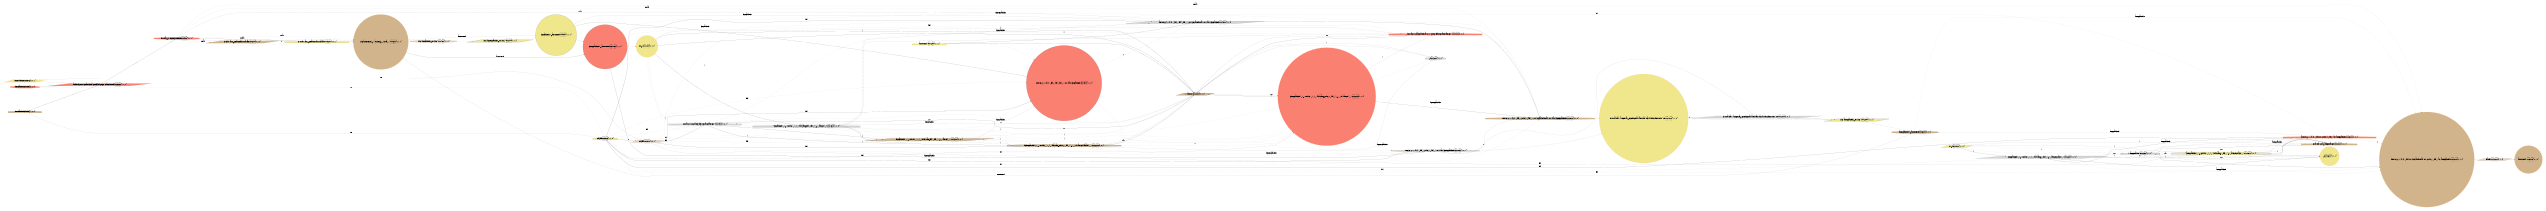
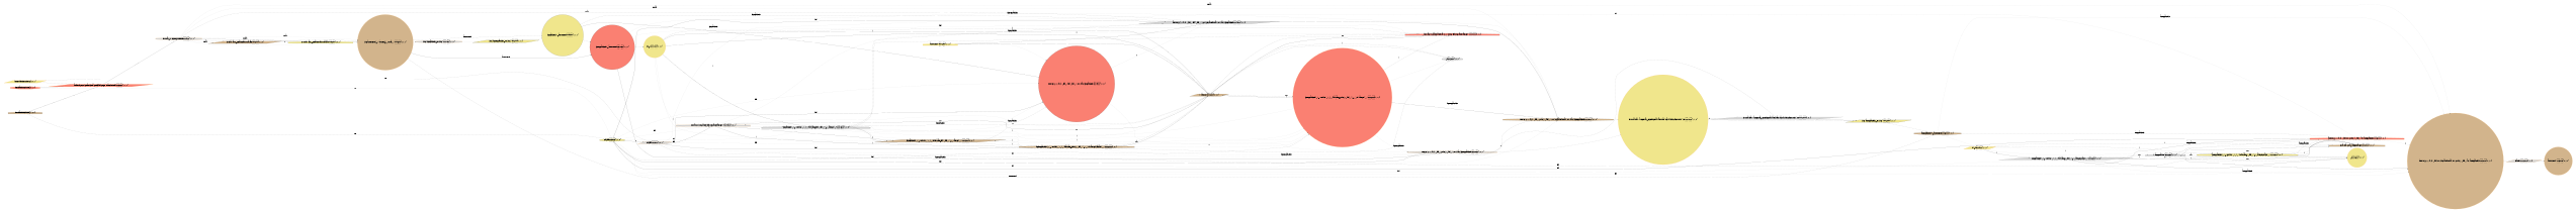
  digraph {
    rankdir=LR
    node [color=darkorange fillcolor=khaki shape=parallelogram style=filled]
    edge [arrowhead=odot style=dotted]
    n1 [label="List<PosVal<Float>> ascNegPosVals = toAscendingPosVals(values.stream().map(null).collect(Collectors.toList()),true)@@@21@@@['1', '1', '0']" shape=circle]
    n2 [color=gray40 fillcolor=lightgrey label="List<PosVal<Float>> ascNegPosVals = toAscendingPosVals(values.stream().map(null).collect(Collectors.toList()),true)@@@21@@@['0', '0', '1']"]
    n3 [color=black label="String(( ascNegXpathChecks = new String((((@@@22@@@['1', '1', '1']"]
    n4 [color=black fillcolor=tan label="ascNegXpathChecks(0( = assertNumFound@@@23@@@['1', '1', '1']" shape=octagon]
    n5 [fillcolor=lightgrey label="String(( idAscXpathChecks = new String((((@@@7@@@['1', '1', '1']" shape=octagon]
    n6 [color=black label="String(( idAscNegXpathChecks = new String((((@@@8@@@['1', '1', '1']"]
    n7 [color=black label="idAscXpathChecks(0( = assertNumFound@@@9@@@['1', '1', '1']" shape=circle]
    n8 [color=gray40 label="List<Double> values = getRandomDoubles(numVals,false)@@@5@@@['0', '0', '1']" shape=house]
    n9 [fillcolor=tan label="String assertNumFound = \"//*(@numFound='\" + numVals + \"'(\"@@@6@@@['1', '1', '1']" shape=circle]
    n10 [color=black fillcolor=salmon label="idAscNegXpathChecks(0( = assertNumFound@@@10@@@['1', '1', '1']" shape=circle]
    n11 [fillcolor=lightgrey label="assertQ(req(\"q\",\"*:*\",\"fl\",\"id, \" + field + \", product(-1,\" + field + \")\",\"sort\",\"id asc\"),idAscNegXpathChecks)@@@20@@@['1', '0', '1']" shape=octagon]
    n12 [color=gray40 fillcolor=tan label="assertQ(req(\"q\",\"*:*\",\"fl\",\"id, \" + field + \", product(-1,\" + field + \")\",\"rows\",String.valueOf(numVals),\"sort\",\"id asc\"),idAscNegXpathChecks)@@@20@@@['0', '1', '0']" shape=octagon]
    n13 [label="int i = 0@@@11@@@['1', '1', '1']" shape=circle]
    n14 [color=black fillcolor=salmon label="assertQ(req(\"q\",\"*:*\",\"fl\",\"id, \" + field + \", field(\" + field + \")\",\"sort\",\"id asc\"),idAscXpathChecks)@@@19@@@['1', '0', '1']" shape=circle]
    n15 [color=black fillcolor=lightgrey label="assertQ(req(\"q\",\"*:*\",\"fl\",\"id, \" + field + \", field(\" + field + \")\",\"rows\",String.valueOf(numVals),\"sort\",\"id asc\"),idAscXpathChecks)@@@19@@@['0', '1', '0']"]
    n16 [label="int i = 0@@@24@@@['1', '1', '1']"]
    n17 [fillcolor=tan label="assertQ(req(\"q\",\"*:*\",\"fl\",\"id, \" + field,\"rows\",String.valueOf(numVals),\"sort\",\"product(-1,\" + field + \") asc\"),ascNegXpathChecks)@@@30@@@['0', '1', '0']" shape=circle]
    n18 [fillcolor=salmon label="assertQ(req(\"q\",\"*:*\",\"fl\",\"id, \" + field,\"sort\",\"product(-1,\" + field + \") asc\"),ascNegXpathChecks)@@@30@@@['1', '0', '1']" shape=house]
    n19 [fillcolor=lightgrey label="assertU(adoc(\"id\",String.valueOf(i),field,String.valueOf(values.get(i))))@@@14@@@['1', '0', '1']" shape=house]
    n20 [color=black fillcolor=lightgrey label="idAscXpathChecks(i + 1( = \"//result/doc(\" + (1 + i) + \"(/float(@name='field(\" + field + \")'((.='\" + values.get(i) + \"'(\"@@@15@@@['1', '1', '0']" shape=house]
    n21 [color=black fillcolor=tan label="idAscXpathChecks(i + 1( = \"//result/doc(\" + (1 + i) + \"(/double(@name='field(\" + field + \")'((.='\" + values.get(i) + \"'(\"@@@15@@@['0', '0', '1']"]
    n22 [color=gray40 fillcolor=salmon label="assertU(adoc(\"id\",Character.valueOf((char)('A' + i)).toString(),field,String.valueOf(values.get(i))))@@@14@@@['0', '1', '0']" shape=house]
    n23 [fillcolor=salmon label="idAscNegXpathChecks(i + 1( = \"//result/doc(\" + (1 + i) + \"(/float(@name='product(-1,\" + field + \")'((.='\" + (-1.0f * values.get(i)) + \"'(\"@@@16@@@['1', '1', '0']" shape=circle]
    n24 [color=black fillcolor=tan label="idAscNegXpathChecks(i + 1( = \"//result/doc(\" + (1 + i) + \"(/float(@name='product(-1,\" + field + \")'((.='\" + (-1.0f * values.get(i).floatValue()) + \"'(\"@@@16@@@['0', '0', '1']" shape=octagon]
    n25 [color=gray40 fillcolor=lightgrey label="ascNegXpathChecks(i + 1( = \"//result/doc(\" + (1 + i) + \"(/float(@name='\" + field + \"'((.='\" + values.get(posVal.pos) + \"'(\"@@@28@@@['1', '1', '0']"]
    n26 [color=gray40 fillcolor=lightgrey label="i < ascNegPosVals.size()@@@25@@@['1', '1', '1']" shape=house]
    n27 [color=black label="ascNegXpathChecks(i + 1( = \"//result/doc(\" + (1 + i) + \"(/double(@name='\" + field + \"'((.='\" + values.get(posVal.pos) + \"'(\"@@@28@@@['0', '0', '1']" shape=octagon]
    n28 [color=gray40 fillcolor=tan label="PosVal<Float> posVal = ascNegPosVals.get(i)@@@27@@@['1', '1', '1']" shape=house]
    n29 [label="++i@@@26@@@['1', '1', '1']" shape=circle]
    n30 [color=black label="String field@@@2@@@['1', '1', '0']" shape=octagon]
    n31 [fillcolor=lightgrey label="String field@@@2@@@['0', '0', '1']"]
    n32 [fillcolor=lightgrey label="clearIndex()@@@31@@@['0', '1', '0']"]
    n33 [color=gray40 fillcolor=lightgrey label="++i@@@13@@@['1', '1', '1']" shape=octagon]
    n34 [color=gray40 fillcolor=tan label="i < values.size()@@@12@@@['1', '1', '1']"]
    n35 [fillcolor=tan label="assertU(commit())@@@32@@@['0', '1', '0']" shape=circle]
    n36 [label="doTestDoublePointFunctionQuery['0', '0', '1']"]
    n37 [fillcolor=salmon label="assertTrue(h.getCore().getLatestSchema().getField(field).getType() instanceof PointField)@@@3@@@['1', '1', '1']"]
-   n38 [fillcolor=salmon label="int numVals = 10 * RANDOM_MULTIPLIER@@@4@@@['1', '1', '1']" shape=octagon]
+   n38 [fillcolor=lightgrey label="int numVals = 10 * RANDOM_MULTIPLIER@@@4@@@['1', '1', '1']" shape=octagon]
    n39 [label="assertU(commit())@@@18@@@['1', '1', '1']" shape=house]
    n40 [color=gray40 fillcolor=tan label="List<Float> values = getRandomFloats(numVals,false)@@@5@@@['1', '1', '0']"]
    n41 [fillcolor=salmon label="doTestFloatPointFunctionQuery['0', '1', '0']" shape=octagon]
    n42 [color=black fillcolor=tan label="doTestFloatPointFunctionQuery['1', '0', '0']" shape=house]
    n1 -> n2 [label=0 style=solid]
    n1 -> n3 [arrowhead=tee style=dashed]
    n2 -> n3 [arrowhead=dot style=solid]
    n3 -> n4 [arrowhead=dot style=dashed]
    n4 -> n16 [arrowhead=dot]
    n4 -> n17 [label=ascNegXpathChecks]
    n4 -> n18 [label=ascNegXpathChecks style=dashed]
    n5 -> n6
    n6 -> n7
    n7 -> n10 [arrowhead=dot style=dashed]
    n7 -> n14 [label=idAscXpathChecks style=solid]
    n7 -> n15 [arrowhead=dot label=idAscXpathChecks style=dashed]
    n8 -> n9 [arrowhead=dot style=solid]
    n9 -> n4 [arrowhead=tee label=assertNumFound style=dashed]
    n9 -> n5 [arrowhead=tee]
    n9 -> n7 [label=assertNumFound style=dashed]
    n9 -> n10 [arrowhead=dot label=assertNumFound style=solid]
    n10 -> n11 [label=idAscNegXpathChecks style=solid]
    n10 -> n12 [arrowhead=dot label=idAscNegXpathChecks]
    n10 -> n13 [arrowhead=dot style=dashed]
    n11 -> n1 [style=dashed]
    n11 -> n2 [arrowhead=tee style=dashed]
    n11 -> n12 [arrowhead=dot label=0 style=dashed]
    n12 -> n1 [style=dashed]
    n13 -> n19 [arrowhead=dot label=i]
    n13 -> n20 [label=i style=solid]
    n13 -> n21 [arrowhead=dot label=i]
    n13 -> n22 [arrowhead=tee label=i style=dashed]
    n13 -> n34 [arrowhead=tee label=i style=solid]
    n13 -> n34 [style=solid]
    n14 -> n11 [arrowhead=dot]
    n14 -> n15 [arrowhead=tee label=0]
    n15 -> n12 [arrowhead=tee style=solid]
    n16 -> n25 [arrowhead=dot label=i style=solid]
    n16 -> n26
    n16 -> n26 [arrowhead=tee label=i]
    n16 -> n27 [arrowhead=tee label=i style=dashed]
    n16 -> n28 [label=i style=dashed]
    n17 -> n32 [style=dashed]
    n18 -> n17 [label=0]
    n19 -> n20 [arrowhead=dot]
    n19 -> n21 [arrowhead=dot style=solid]
    n19 -> n22 [label=0]
    n20 -> n14 [label=idAscXpathChecks]
    n20 -> n15 [arrowhead=dot label=idAscXpathChecks style=dashed]
    n20 -> n21 [arrowhead=dot label=0 style=solid]
    n20 -> n23 [arrowhead=tee]
    n20 -> n23 [label=i]
    n21 -> n14 [label=idAscXpathChecks style=dashed]
    n21 -> n24
    n21 -> n24 [arrowhead=tee label=i style=dashed]
    n22 -> n20 [style=dashed]
    n23 -> n11 [label=idAscNegXpathChecks]
    n23 -> n12 [arrowhead=tee label=idAscNegXpathChecks style=solid]
    n23 -> n19 [arrowhead=dot label=i]
    n23 -> n20 [arrowhead=dot label=i]
    n23 -> n22 [label=i style=dashed]
    n23 -> n24 [label=0]
    n23 -> n33
    n23 -> n34 [arrowhead=dot label=i style=solid]
    n24 -> n11 [arrowhead=tee label=idAscNegXpathChecks]
    n24 -> n19 [label=i style=solid]
    n24 -> n21 [arrowhead=dot label=i style=dashed]
    n24 -> n33 [arrowhead=tee style=dashed]
    n24 -> n34 [arrowhead=dot label=i style=dashed]
    n25 -> n17 [arrowhead=dot label=ascNegXpathChecks]
    n25 -> n18 [arrowhead=tee label=ascNegXpathChecks style=solid]
    n25 -> n26 [label=i]
    n25 -> n27 [arrowhead=tee label=0 style=dashed]
    n25 -> n28 [arrowhead=dot label=i style=solid]
    n25 -> n29 [style=solid]
    n26 -> n17 [style=solid]
    n26 -> n18 [arrowhead=tee style=dashed]
    n26 -> n25 [label=true style=dashed]
    n26 -> n27 [arrowhead=tee label=true]
    n26 -> n28 [arrowhead=dot style=solid]
    n26 -> n28 [arrowhead=tee label=true]
    n26 -> n29 [arrowhead=dot label=true style=dashed]
    n27 -> n18 [arrowhead=tee label=ascNegXpathChecks style=dashed]
    n27 -> n26 [arrowhead=tee label=i]
    n27 -> n28 [arrowhead=tee label=i style=solid]
    n27 -> n29 [arrowhead=dot style=solid]
    n28 -> n25
    n28 -> n27 [style=dashed]
    n29 -> n26 [arrowhead=dot style=dashed]
    n30 -> n11 [arrowhead=tee label=field style=solid]
    n30 -> n12 [arrowhead=dot label=field]
    n30 -> n14 [arrowhead=tee label=field]
    n30 -> n15 [arrowhead=dot label=field style=solid]
    n30 -> n17 [arrowhead=tee label=field]
    n30 -> n18 [label=field style=solid]
    n30 -> n19 [arrowhead=dot label=field]
    n30 -> n20 [arrowhead=tee label=field]
    n30 -> n22 [arrowhead=dot label=field]
    n30 -> n23 [arrowhead=dot label=field style=dashed]
    n30 -> n25 [label=field]
    n30 -> n31 [arrowhead=tee label=0 style=solid]
    n31 -> n11 [label=field]
    n31 -> n14 [arrowhead=tee label=field style=solid]
    n31 -> n18 [arrowhead=tee label=field]
    n31 -> n19 [arrowhead=tee label=field style=solid]
    n31 -> n21 [label=field]
    n31 -> n24 [label=field style=solid]
    n31 -> n27 [arrowhead=dot label=field style=dashed]
    n32 -> n35 [arrowhead=tee style=solid]
    n33 -> n34 [style=dashed]
    n34 -> n19 [arrowhead=tee label=true style=solid]
    n34 -> n19 [arrowhead=tee]
    n34 -> n20 [arrowhead=dot label=true style=dashed]
    n34 -> n21 [label=true]
    n34 -> n22 [arrowhead=tee label=true style=dashed]
    n34 -> n22 [arrowhead=tee style=solid]
    n34 -> n23 [arrowhead=tee label=true style=dashed]
    n34 -> n24 [label=true style=solid]
    n34 -> n33 [label=i style=dashed]
    n36 -> n31 [arrowhead=dot label=true style=dashed]
    n36 -> n37 [arrowhead=dot style=dashed]
    n37 -> n38 [arrowhead=dot style=solid]
    n38 -> n8 [arrowhead=tee]
    n38 -> n8 [label=numVals style=solid]
    n38 -> n9 [arrowhead=tee label=numVals]
    n38 -> n12 [arrowhead=tee label=numVals]
    n38 -> n15 [arrowhead=tee label=numVals style=dashed]
    n38 -> n17 [arrowhead=tee label=numVals]
    n38 -> n40 [arrowhead=dot label=numVals]
    n38 -> n40 [style=dashed]
    n39 -> n14 [arrowhead=dot]
    n39 -> n15 [arrowhead=dot style=solid]
    n39 -> n34 [style=solid]
    n40 -> n8 [label=0 style=dashed]
    n40 -> n9 [arrowhead=tee style=dashed]
    n41 -> n30 [label=true]
    n41 -> n37 [style=solid]
    n42 -> n30 [arrowhead=dot label=true style=dashed]
    n42 -> n37 [arrowhead=tee style=solid]
  }
